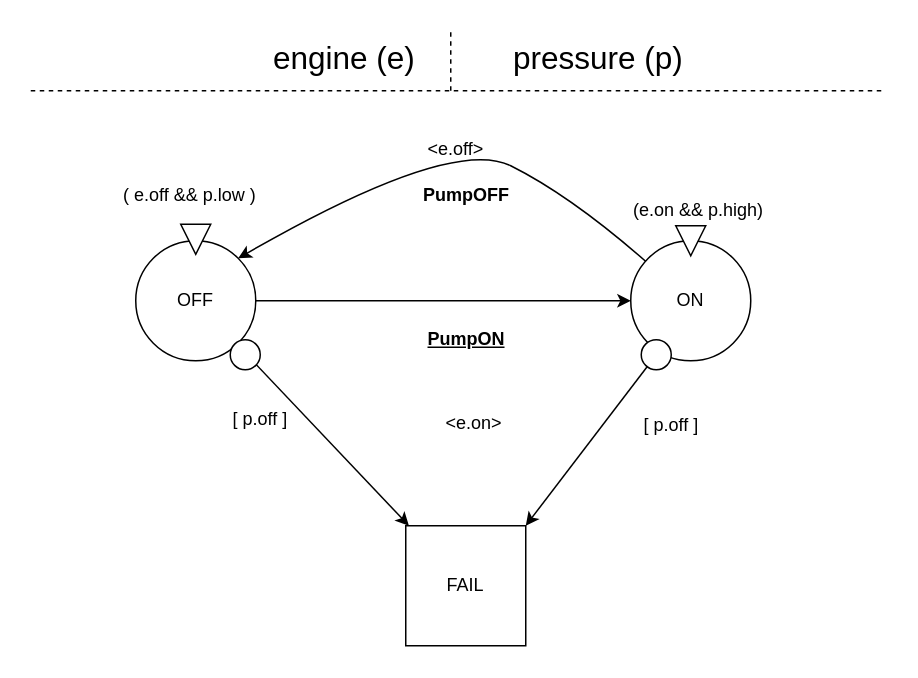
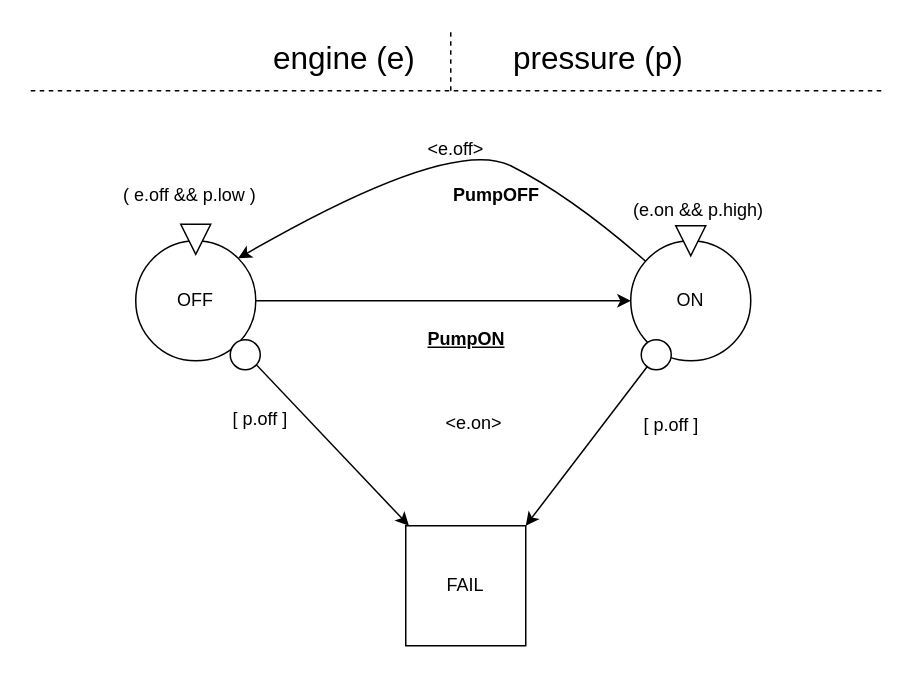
  <mxCell id="0" />
  <mxCell id="1" parent="0" />
  <mxCell id="2" value="" style="endArrow=none;dashed=1;html=1;" edge="1" parent="1"><mxGeometry width="50" height="50" relative="1" as="geometry"><mxPoint x="20" y="60" as="sourcePoint" /><mxPoint x="590" y="60" as="targetPoint" /></mxGeometry></mxCell>
  <mxCell id="3" value="" style="endArrow=none;dashed=1;html=1;" edge="1" parent="1"><mxGeometry width="50" height="50" relative="1" as="geometry"><mxPoint x="300" y="60" as="sourcePoint" /><mxPoint x="300" y="20" as="targetPoint" /></mxGeometry></mxCell>
  <mxCell id="4" value="&lt;font style=&quot;font-size: 21px&quot;&gt;engine (e)&lt;br&gt;&lt;/font&gt;&lt;br&gt;" style="text;html=1;resizable=0;points=[];autosize=1;align=left;verticalAlign=top;spacingTop=-4;" vertex="1" parent="1"><mxGeometry x="180" y="23" width="110" height="30" as="geometry" /></mxCell>
  <mxCell id="5" value="&lt;font style=&quot;font-size: 21px&quot;&gt;pressure (p)&lt;/font&gt;&lt;br&gt;" style="text;html=1;resizable=0;points=[];autosize=1;align=left;verticalAlign=top;spacingTop=-4;" vertex="1" parent="1"><mxGeometry x="340" y="23" width="130" height="20" as="geometry" /></mxCell>
  <mxCell id="6" value="OFF" style="ellipse;whiteSpace=wrap;html=1;aspect=fixed;" vertex="1" parent="1"><mxGeometry x="90" y="160" width="80" height="80" as="geometry" /></mxCell>
  <mxCell id="7" value="" style="triangle;whiteSpace=wrap;html=1;direction=south;" vertex="1" parent="1"><mxGeometry x="120" y="149" width="20" height="20" as="geometry" /></mxCell>
  <mxCell id="8" value="ON" style="ellipse;whiteSpace=wrap;html=1;aspect=fixed;" vertex="1" parent="1"><mxGeometry x="420" y="160" width="80" height="80" as="geometry" /></mxCell>
  <mxCell id="9" value="" style="triangle;whiteSpace=wrap;html=1;direction=south;" vertex="1" parent="1"><mxGeometry x="450" y="150" width="20" height="20" as="geometry" /></mxCell>
  <mxCell id="10" value="" style="endArrow=classic;html=1;exitX=1;exitY=0.5;exitDx=0;exitDy=0;entryX=0;entryY=0.5;entryDx=0;entryDy=0;" edge="1" parent="1" source="6" target="8"><mxGeometry width="50" height="50" relative="1" as="geometry"><mxPoint x="90" y="320" as="sourcePoint" /><mxPoint x="140" y="270" as="targetPoint" /></mxGeometry></mxCell>
  <mxCell id="11" value="" style="curved=1;endArrow=classic;html=1;entryX=1;entryY=0;entryDx=0;entryDy=0;" edge="1" parent="1" source="8" target="6"><mxGeometry width="50" height="50" relative="1" as="geometry"><mxPoint x="300" y="140" as="sourcePoint" /><mxPoint x="350" y="90" as="targetPoint" /><Array as="points"><mxPoint x="380" y="130" /><mxPoint x="300" y="90" /></Array></mxGeometry></mxCell>
  <mxCell id="12" value="FAIL" style="whiteSpace=wrap;html=1;aspect=fixed;rounded=0;" vertex="1" parent="1"><mxGeometry x="270" y="350" width="80" height="80" as="geometry" /></mxCell>
  <mxCell id="13" value="" style="endArrow=classic;html=1;" edge="1" parent="1" source="6" target="12"><mxGeometry width="50" height="50" relative="1" as="geometry"><mxPoint x="180" y="340" as="sourcePoint" /><mxPoint x="230" y="290" as="targetPoint" /></mxGeometry></mxCell>
  <mxCell id="14" value="" style="endArrow=classic;html=1;entryX=1;entryY=0;entryDx=0;entryDy=0;" edge="1" parent="1" source="24" target="12"><mxGeometry width="50" height="50" relative="1" as="geometry"><mxPoint x="460" y="360" as="sourcePoint" /><mxPoint x="510" y="310" as="targetPoint" /></mxGeometry></mxCell>
  <mxCell id="15" value="&lt;b&gt;&lt;u&gt;PumpON&lt;/u&gt;&lt;/b&gt;" style="text;html=1;resizable=0;points=[];autosize=1;align=left;verticalAlign=top;spacingTop=-4;" vertex="1" parent="1"><mxGeometry x="283" y="216" width="70" height="20" as="geometry" /></mxCell>
  <mxCell id="16" value="&amp;lt;e.on&amp;gt;" style="text;html=1;resizable=0;points=[];autosize=1;align=left;verticalAlign=top;spacingTop=-4;" vertex="1" parent="1"><mxGeometry x="295" y="272" width="50" height="20" as="geometry" /></mxCell>
  <mxCell id="17" value="( e.off &amp;amp;&amp;amp; p.low )" style="text;html=1;resizable=0;points=[];autosize=1;align=left;verticalAlign=top;spacingTop=-4;" vertex="1" parent="1"><mxGeometry x="80" y="120" width="100" height="20" as="geometry" /></mxCell>
  <mxCell id="18" value="(e.on &amp;amp;&amp;amp; p.high)" style="text;html=1;resizable=0;points=[];autosize=1;align=left;verticalAlign=top;spacingTop=-4;" vertex="1" parent="1"><mxGeometry x="420" y="130" width="100" height="20" as="geometry" /></mxCell>
  <mxCell id="19" value="&amp;lt;e.off&amp;gt;" style="text;html=1;resizable=0;points=[];autosize=1;align=left;verticalAlign=top;spacingTop=-4;" vertex="1" parent="1"><mxGeometry x="283" y="89" width="50" height="20" as="geometry" /></mxCell>
- <mxCell id="20" value="&lt;b&gt;PumpOFF&lt;/b&gt;" style="text;html=1;resizable=0;points=[];autosize=1;align=left;verticalAlign=top;spacingTop=-4;" vertex="1" parent="1"><mxGeometry x="280" y="120" width="70" height="20" as="geometry" /></mxCell>
+ <mxCell id="20" value="&lt;b&gt;PumpOFF&lt;/b&gt;" style="text;html=1;resizable=0;points=[];autosize=1;align=left;verticalAlign=top;spacingTop=-4;" vertex="1" parent="1"><mxGeometry x="300" y="120" width="70" height="20" as="geometry" /></mxCell>
  <mxCell id="21" value="[ p.off ]" style="text;html=1;resizable=0;points=[];autosize=1;align=left;verticalAlign=top;spacingTop=-4;" vertex="1" parent="1"><mxGeometry x="427" y="273" width="50" height="20" as="geometry" /></mxCell>
  <mxCell id="22" value="[ p.off ]" style="text;html=1;resizable=0;points=[];autosize=1;align=left;verticalAlign=top;spacingTop=-4;" vertex="1" parent="1"><mxGeometry x="153" y="269" width="50" height="20" as="geometry" /></mxCell>
  <mxCell id="23" value="" style="ellipse;whiteSpace=wrap;html=1;aspect=fixed;" vertex="1" parent="1"><mxGeometry x="153" y="226" width="20" height="20" as="geometry" /></mxCell>
  <mxCell id="24" value="" style="ellipse;whiteSpace=wrap;html=1;aspect=fixed;" vertex="1" parent="1"><mxGeometry x="427" y="226" width="20" height="20" as="geometry" /></mxCell>
